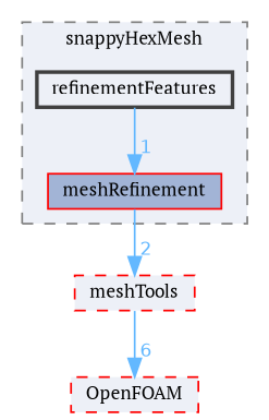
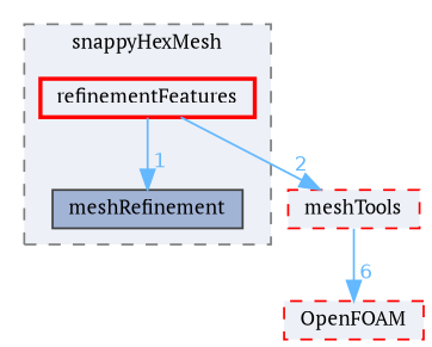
  digraph {
    compound=true
    fontname="PT Serif"
    node [color=grey25 fillcolor="#edf0f7" fontname="PT Serif" fontsize=10 shape=box style="filled,dashed"]
    edge [color=steelblue1 fontcolor=steelblue1 fontname="PT Serif" fontsize=10 labeldistance=1.5 labelfontname=Helvetica labelfontsize=10]
-   n1 [color=red fillcolor="#a2b4d6" height=0.2 label=meshRefinement style=filled width=0.4]
-   n2 [height=0.2 label=refinementFeatures style="filled,bold" width=0.4]
+   n1 [fillcolor="#a2b4d6" height=0.2 label=meshRefinement style=filled width=0.4]
+   n2 [color=red height=0.2 label=refinementFeatures style="filled,bold" width=0.4]
    n3 [color=red height=0.2 label=meshTools width=0.4]
    n4 [color=red height=0.2 label=OpenFOAM width=0.4]
    subgraph cluster_1 {
      bgcolor="#edf0f7"
      fontsize=10
      label=snappyHexMesh
      pencolor=grey50
      style="filled,dashed"
      n1
      n2
    }
    n2 -> n1 [headlabel=1]
-   n1 -> n3 [headlabel=2]
+   n2 -> n3 [headlabel=2]
    n3 -> n4 [headlabel=6]
  }
